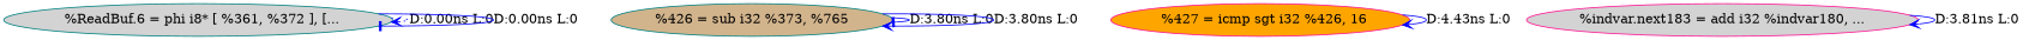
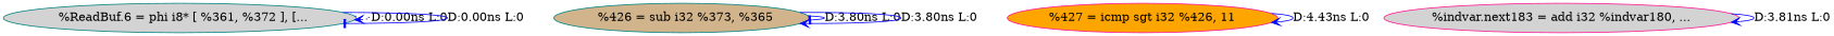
  digraph {
    node [color=teal fillcolor=lightgrey style=filled]
    edge [arrowhead=vee color=blue style=solid]
    n1 [label="  %ReadBuf.6 = phi i8* [ %361, %372 ], [..."]
-   n2 [fillcolor=tan label="%426 = sub i32 %373, %765"]
-   n3 [color=deeppink fillcolor=orange label="  %427 = icmp sgt i32 %426, 16"]
+   n2 [fillcolor=tan label="  %426 = sub i32 %373, %365"]
+   n3 [color=deeppink fillcolor=orange label="%427 = icmp sgt i32 %426, 11"]
    n4 [color=deeppink label="%indvar.next183 = add i32 %indvar180, ..."]
    n1 -> n1 [label="D:0.00ns L:0" style=dotted]
    n1 -> n1 [arrowhead=tee label="D:0.00ns L:0"]
    n2 -> n2 [arrowhead=tee label="D:3.80ns L:0"]
    n2 -> n2 [label="D:3.80ns L:0"]
    n3 -> n3 [label="D:4.43ns L:0"]
    n4 -> n4 [label="D:3.81ns L:0"]
  }
